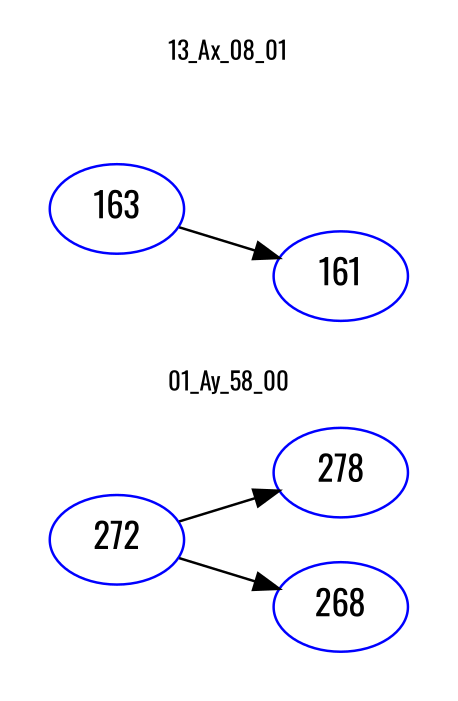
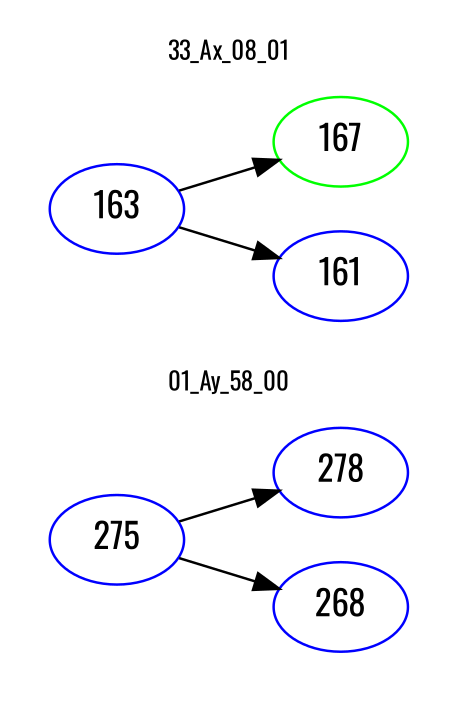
  digraph {
    fontname=Oswald
    rankdir=LR
    node [color=blue fontname=Oswald]
    edge [color=black fontname=Oswald]
-   n1 [label=272]
+   n1 [label=275]
    n2 [label=268]
    n3 [label=278]
    n4 [label=163]
    n5 [label=161]
+   n6 [color=green label=167]
    subgraph cluster_1 {
      color=white
      fontsize=10
      label="01_Ay_58_00"
      n1
      n2
      n3
    }
    subgraph cluster_2 {
      color=white
      fontsize=10
-     label="13_Ax_08_01"
+     label="33_Ax_08_01"
      n4
      n5
+     n6
    }
    n1 -> n2
    n1 -> n3
    n4 -> n5
+   n4 -> n6
  }
